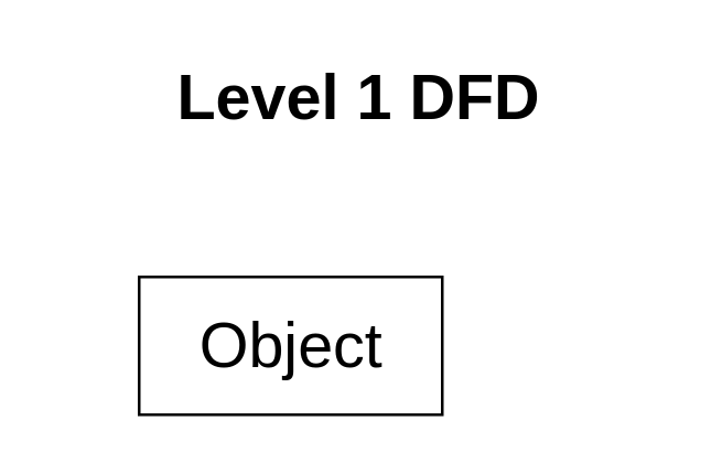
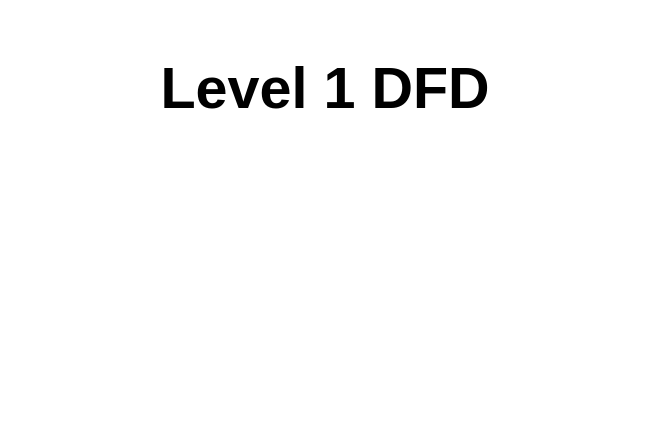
  <mxCell id="0" />
  <mxCell id="1" parent="0" />
  <mxCell id="2" value="&lt;font style=&quot;font-size: 23px;&quot;&gt;Level 1 DFD&lt;/font&gt;" style="text;html=1;strokeColor=none;fillColor=none;align=center;verticalAlign=middle;whiteSpace=wrap;rounded=0;fontStyle=1" vertex="1" parent="1"><mxGeometry x="20" y="20" width="220" height="30" as="geometry" /></mxCell>
- <mxCell id="3" value="Object" style="html=1;fontSize=23;" vertex="1" parent="1"><mxGeometry x="50" y="100" width="110" height="50" as="geometry" /></mxCell>
